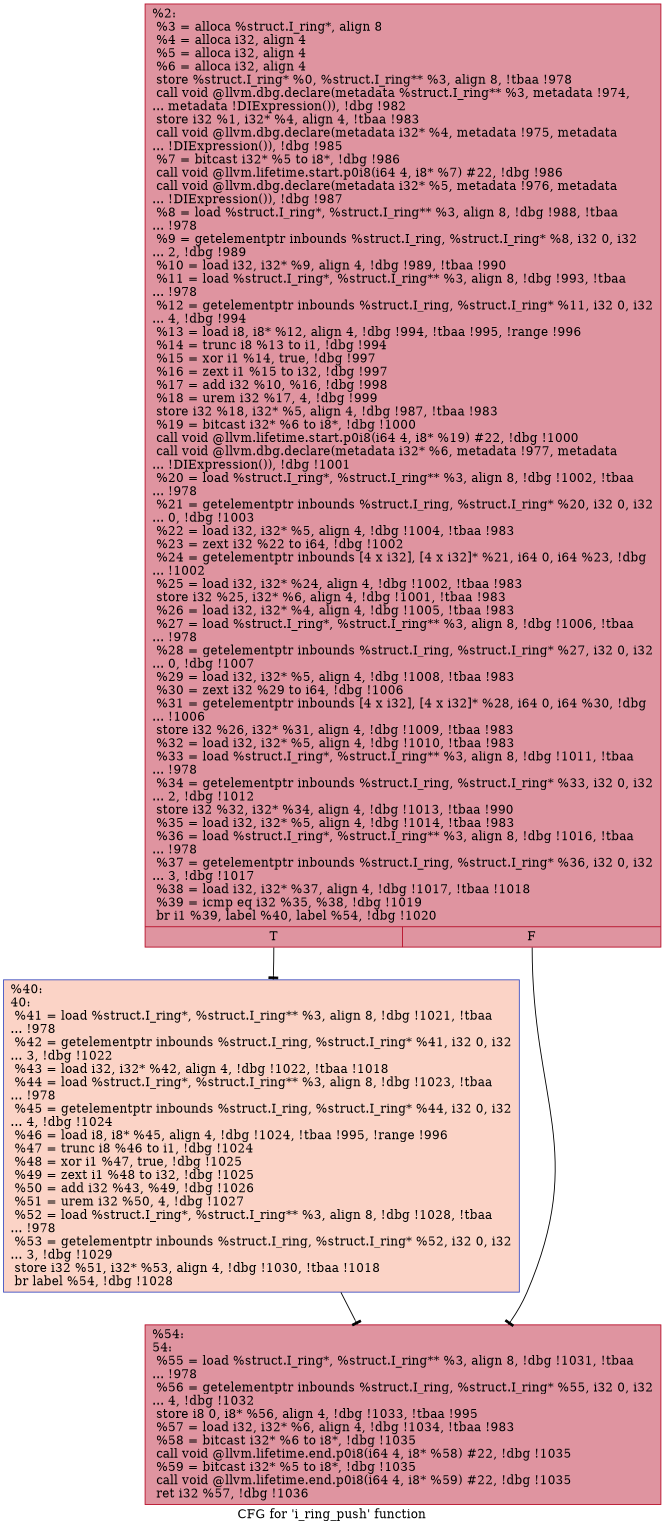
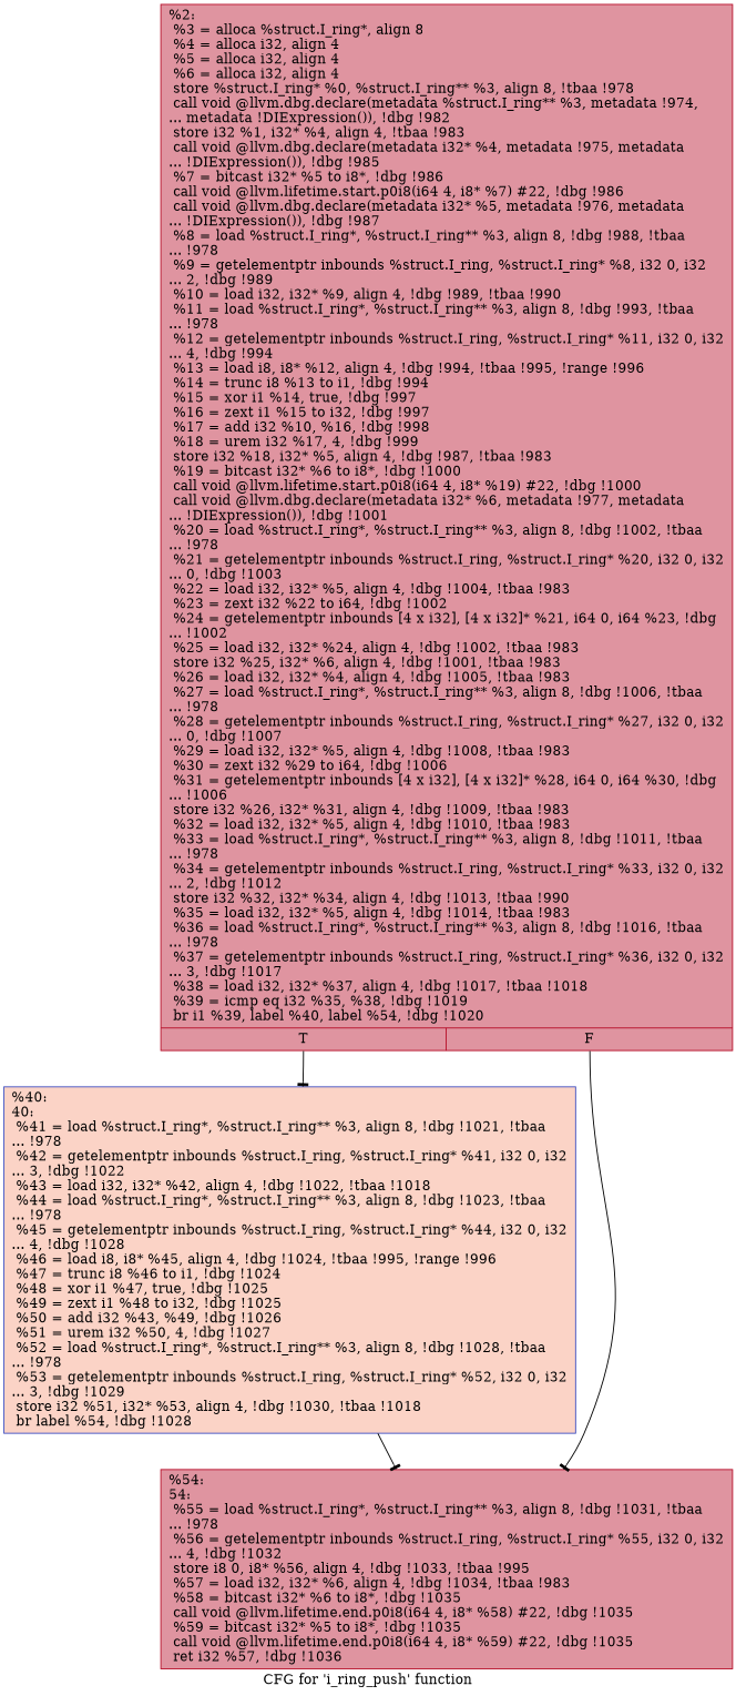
  digraph {
    label="CFG for 'i_ring_push' function"
    node [color="#b70d28ff" fillcolor="#b70d2870" shape=record style=filled]
    edge [arrowhead=tee]
    n1 [label="{%2:\l  %3 = alloca %struct.I_ring*, align 8\l  %4 = alloca i32, align 4\l  %5 = alloca i32, align 4\l  %6 = alloca i32, align 4\l  store %struct.I_ring* %0, %struct.I_ring** %3, align 8, !tbaa !978\l  call void @llvm.dbg.declare(metadata %struct.I_ring** %3, metadata !974,\l... metadata !DIExpression()), !dbg !982\l  store i32 %1, i32* %4, align 4, !tbaa !983\l  call void @llvm.dbg.declare(metadata i32* %4, metadata !975, metadata\l... !DIExpression()), !dbg !985\l  %7 = bitcast i32* %5 to i8*, !dbg !986\l  call void @llvm.lifetime.start.p0i8(i64 4, i8* %7) #22, !dbg !986\l  call void @llvm.dbg.declare(metadata i32* %5, metadata !976, metadata\l... !DIExpression()), !dbg !987\l  %8 = load %struct.I_ring*, %struct.I_ring** %3, align 8, !dbg !988, !tbaa\l... !978\l  %9 = getelementptr inbounds %struct.I_ring, %struct.I_ring* %8, i32 0, i32\l... 2, !dbg !989\l  %10 = load i32, i32* %9, align 4, !dbg !989, !tbaa !990\l  %11 = load %struct.I_ring*, %struct.I_ring** %3, align 8, !dbg !993, !tbaa\l... !978\l  %12 = getelementptr inbounds %struct.I_ring, %struct.I_ring* %11, i32 0, i32\l... 4, !dbg !994\l  %13 = load i8, i8* %12, align 4, !dbg !994, !tbaa !995, !range !996\l  %14 = trunc i8 %13 to i1, !dbg !994\l  %15 = xor i1 %14, true, !dbg !997\l  %16 = zext i1 %15 to i32, !dbg !997\l  %17 = add i32 %10, %16, !dbg !998\l  %18 = urem i32 %17, 4, !dbg !999\l  store i32 %18, i32* %5, align 4, !dbg !987, !tbaa !983\l  %19 = bitcast i32* %6 to i8*, !dbg !1000\l  call void @llvm.lifetime.start.p0i8(i64 4, i8* %19) #22, !dbg !1000\l  call void @llvm.dbg.declare(metadata i32* %6, metadata !977, metadata\l... !DIExpression()), !dbg !1001\l  %20 = load %struct.I_ring*, %struct.I_ring** %3, align 8, !dbg !1002, !tbaa\l... !978\l  %21 = getelementptr inbounds %struct.I_ring, %struct.I_ring* %20, i32 0, i32\l... 0, !dbg !1003\l  %22 = load i32, i32* %5, align 4, !dbg !1004, !tbaa !983\l  %23 = zext i32 %22 to i64, !dbg !1002\l  %24 = getelementptr inbounds [4 x i32], [4 x i32]* %21, i64 0, i64 %23, !dbg\l... !1002\l  %25 = load i32, i32* %24, align 4, !dbg !1002, !tbaa !983\l  store i32 %25, i32* %6, align 4, !dbg !1001, !tbaa !983\l  %26 = load i32, i32* %4, align 4, !dbg !1005, !tbaa !983\l  %27 = load %struct.I_ring*, %struct.I_ring** %3, align 8, !dbg !1006, !tbaa\l... !978\l  %28 = getelementptr inbounds %struct.I_ring, %struct.I_ring* %27, i32 0, i32\l... 0, !dbg !1007\l  %29 = load i32, i32* %5, align 4, !dbg !1008, !tbaa !983\l  %30 = zext i32 %29 to i64, !dbg !1006\l  %31 = getelementptr inbounds [4 x i32], [4 x i32]* %28, i64 0, i64 %30, !dbg\l... !1006\l  store i32 %26, i32* %31, align 4, !dbg !1009, !tbaa !983\l  %32 = load i32, i32* %5, align 4, !dbg !1010, !tbaa !983\l  %33 = load %struct.I_ring*, %struct.I_ring** %3, align 8, !dbg !1011, !tbaa\l... !978\l  %34 = getelementptr inbounds %struct.I_ring, %struct.I_ring* %33, i32 0, i32\l... 2, !dbg !1012\l  store i32 %32, i32* %34, align 4, !dbg !1013, !tbaa !990\l  %35 = load i32, i32* %5, align 4, !dbg !1014, !tbaa !983\l  %36 = load %struct.I_ring*, %struct.I_ring** %3, align 8, !dbg !1016, !tbaa\l... !978\l  %37 = getelementptr inbounds %struct.I_ring, %struct.I_ring* %36, i32 0, i32\l... 3, !dbg !1017\l  %38 = load i32, i32* %37, align 4, !dbg !1017, !tbaa !1018\l  %39 = icmp eq i32 %35, %38, !dbg !1019\l  br i1 %39, label %40, label %54, !dbg !1020\l|{<s0>T|<s1>F}}"]
-   n2 [color="#3d50c3ff" fillcolor="#f59c7d70" label="{%40:\l40:                                               \l  %41 = load %struct.I_ring*, %struct.I_ring** %3, align 8, !dbg !1021, !tbaa\l... !978\l  %42 = getelementptr inbounds %struct.I_ring, %struct.I_ring* %41, i32 0, i32\l... 3, !dbg !1022\l  %43 = load i32, i32* %42, align 4, !dbg !1022, !tbaa !1018\l  %44 = load %struct.I_ring*, %struct.I_ring** %3, align 8, !dbg !1023, !tbaa\l... !978\l  %45 = getelementptr inbounds %struct.I_ring, %struct.I_ring* %44, i32 0, i32\l... 4, !dbg !1024\l  %46 = load i8, i8* %45, align 4, !dbg !1024, !tbaa !995, !range !996\l  %47 = trunc i8 %46 to i1, !dbg !1024\l  %48 = xor i1 %47, true, !dbg !1025\l  %49 = zext i1 %48 to i32, !dbg !1025\l  %50 = add i32 %43, %49, !dbg !1026\l  %51 = urem i32 %50, 4, !dbg !1027\l  %52 = load %struct.I_ring*, %struct.I_ring** %3, align 8, !dbg !1028, !tbaa\l... !978\l  %53 = getelementptr inbounds %struct.I_ring, %struct.I_ring* %52, i32 0, i32\l... 3, !dbg !1029\l  store i32 %51, i32* %53, align 4, !dbg !1030, !tbaa !1018\l  br label %54, !dbg !1028\l}"]
+   n2 [color="#3d50c3ff" fillcolor="#f59c7d70" label="{%40:\l40:                                               \l  %41 = load %struct.I_ring*, %struct.I_ring** %3, align 8, !dbg !1021, !tbaa\l... !978\l  %42 = getelementptr inbounds %struct.I_ring, %struct.I_ring* %41, i32 0, i32\l... 3, !dbg !1022\l  %43 = load i32, i32* %42, align 4, !dbg !1022, !tbaa !1018\l  %44 = load %struct.I_ring*, %struct.I_ring** %3, align 8, !dbg !1023, !tbaa\l... !978\l  %45 = getelementptr inbounds %struct.I_ring, %struct.I_ring* %44, i32 0, i32\l... 4, !dbg !1028\l  %46 = load i8, i8* %45, align 4, !dbg !1024, !tbaa !995, !range !996\l  %47 = trunc i8 %46 to i1, !dbg !1024\l  %48 = xor i1 %47, true, !dbg !1025\l  %49 = zext i1 %48 to i32, !dbg !1025\l  %50 = add i32 %43, %49, !dbg !1026\l  %51 = urem i32 %50, 4, !dbg !1027\l  %52 = load %struct.I_ring*, %struct.I_ring** %3, align 8, !dbg !1028, !tbaa\l... !978\l  %53 = getelementptr inbounds %struct.I_ring, %struct.I_ring* %52, i32 0, i32\l... 3, !dbg !1029\l  store i32 %51, i32* %53, align 4, !dbg !1030, !tbaa !1018\l  br label %54, !dbg !1028\l}"]
    n3 [label="{%54:\l54:                                               \l  %55 = load %struct.I_ring*, %struct.I_ring** %3, align 8, !dbg !1031, !tbaa\l... !978\l  %56 = getelementptr inbounds %struct.I_ring, %struct.I_ring* %55, i32 0, i32\l... 4, !dbg !1032\l  store i8 0, i8* %56, align 4, !dbg !1033, !tbaa !995\l  %57 = load i32, i32* %6, align 4, !dbg !1034, !tbaa !983\l  %58 = bitcast i32* %6 to i8*, !dbg !1035\l  call void @llvm.lifetime.end.p0i8(i64 4, i8* %58) #22, !dbg !1035\l  %59 = bitcast i32* %5 to i8*, !dbg !1035\l  call void @llvm.lifetime.end.p0i8(i64 4, i8* %59) #22, !dbg !1035\l  ret i32 %57, !dbg !1036\l}"]
    n1 -> n2 [tailport=s0]
    n1 -> n3 [tailport=s1]
    n2 -> n3
  }
